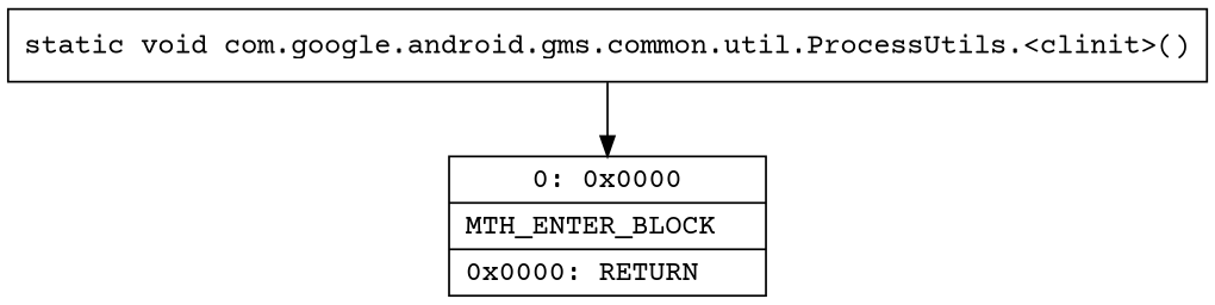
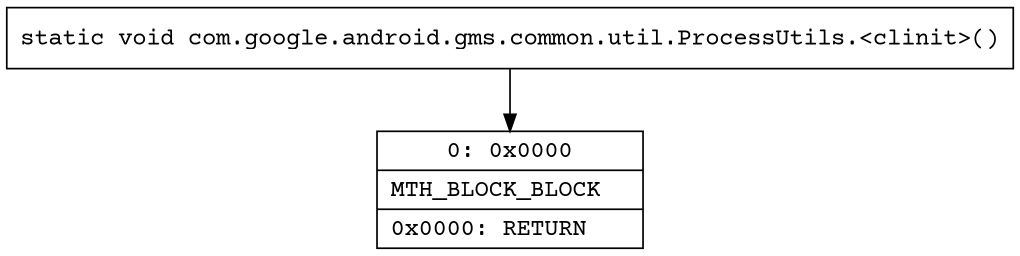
  digraph {
    fontname="Courier Prime"
    node [shape=record fontname="Courier Prime"]
-   n1 [label="{0\:\ 0x0000|MTH_ENTER_BLOCK\l|0x0000: RETURN   \l}"]
+   n1 [label="{0\:\ 0x0000|MTH_BLOCK_BLOCK\l|0x0000: RETURN   \l}"]
    n2 [label="{static void com.google.android.gms.common.util.ProcessUtils.\<clinit\>() }"]
    n2 -> n1 [fontname="Courier Prime"]
  }
